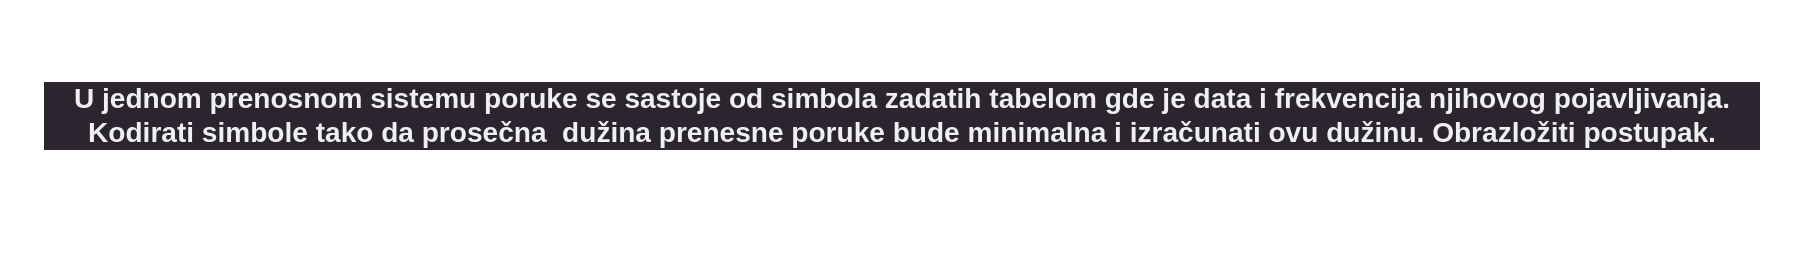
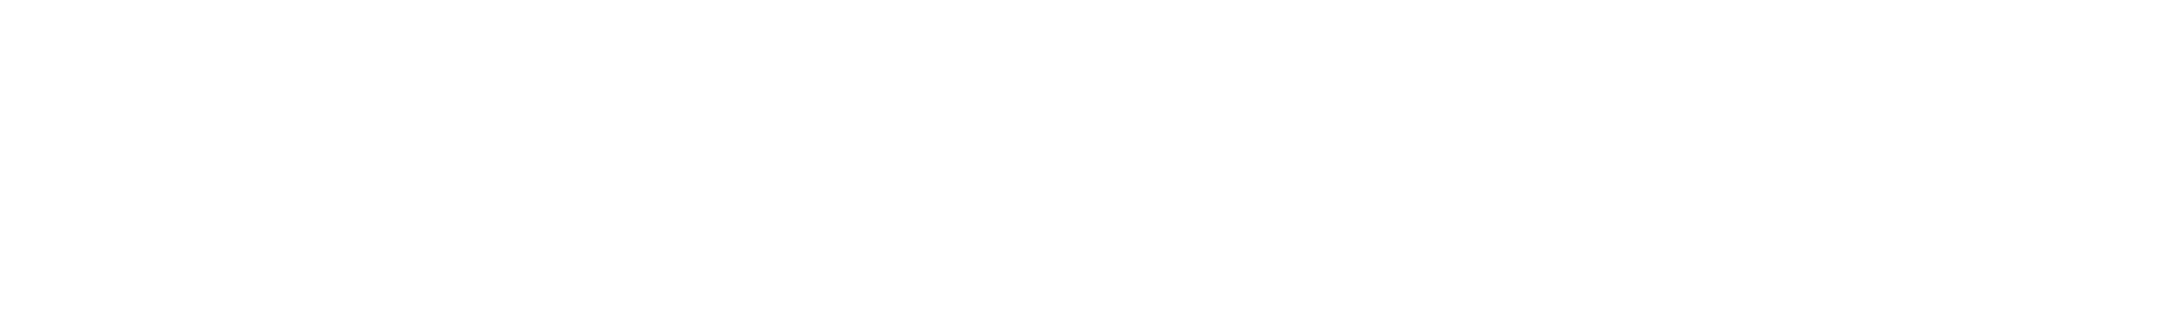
  <mxCell id="0" />
  <mxCell id="1" parent="0" />
- <mxCell id="2" value="&lt;h3 style=&quot;border-color: rgb(0, 0, 0); color: rgb(240, 240, 240); font-family: Helvetica; font-style: normal; font-variant-ligatures: normal; font-variant-caps: normal; letter-spacing: normal; orphans: 2; text-align: center; text-indent: 0px; text-transform: none; widows: 2; word-spacing: 0px; -webkit-text-stroke-width: 0px; background-color: rgb(42, 37, 47); text-decoration-thickness: initial; text-decoration-style: initial; text-decoration-color: initial;&quot;&gt;U jednom prenosnom sistemu poruke se sastoje od simbola zadatih tabelom gde je data i frekvencija njihovog pojavljivanja. Kodirati simbole tako da prosečna&amp;nbsp; dužina prenesne poruke bude minimalna i izračunati ovu dužinu. Obrazložiti postupak.&lt;/h3&gt;" style="text;whiteSpace=wrap;html=1;" vertex="1" parent="1"><mxGeometry x="20" width="860" height="90" as="geometry" y="20" /></mxCell>
